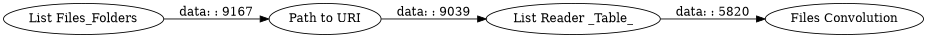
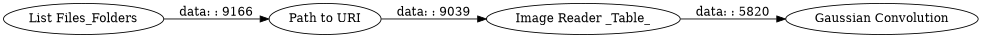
  digraph {
    rankdir=LR
-   n1 [label="Files Convolution"]
+   n1 [label="Gaussian Convolution"]
    n2 [label="List Files_Folders"]
    n3 [label="Path to URI"]
-   n4 [label="List Reader _Table_"]
-   n2 -> n3 [label="data: : 9167"]
+   n4 [label="Image Reader _Table_"]
+   n2 -> n3 [label="data: : 9166"]
    n3 -> n4 [label="data: : 9039"]
    n4 -> n1 [label="data: : 5820"]
  }
